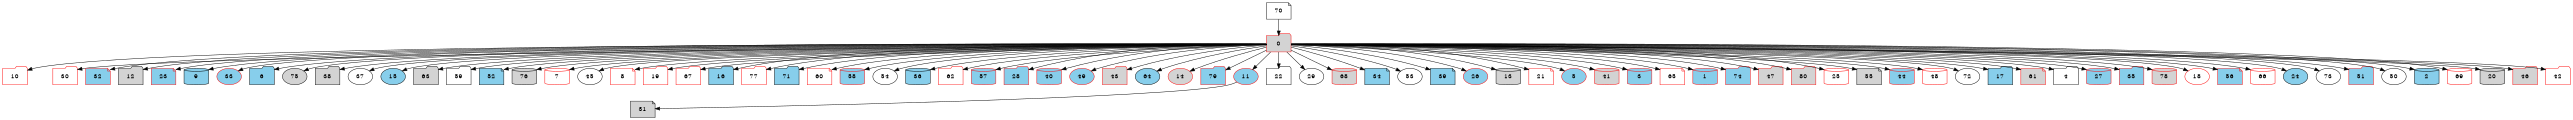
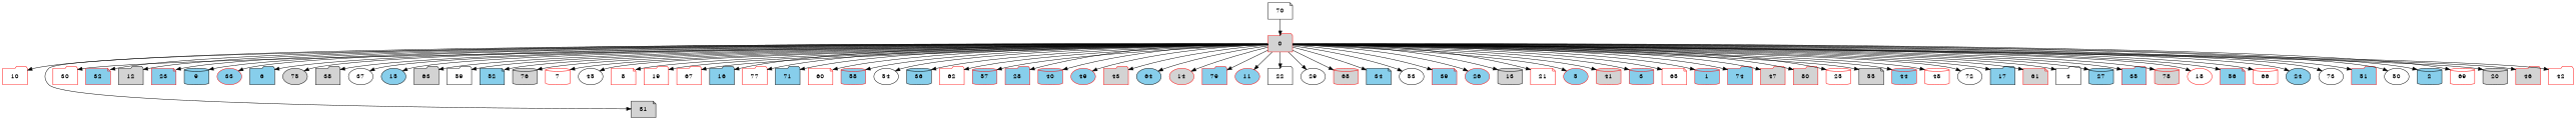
  digraph {
    node [color=red fillcolor=skyblue shape=folder style=filled]
    0 [fillcolor=lightgrey]
    n2 [fillcolor=white label="10\n"]
    n3 [color=black fillcolor=lightgrey label="31\n" shape=note]
    n4 [fillcolor=white label="30\n"]
    n5 [label="32\n" shape=note]
    n6 [color=black fillcolor=lightgrey label="12\n"]
    n7 [label="23\n" shape=note]
    n8 [color=black label="9\n" shape=cylinder]
    n9 [label="33\n" shape=ellipse]
    n10 [color=black label="6\n"]
    n11 [color=black fillcolor=lightgrey label="75\n" shape=ellipse]
    n12 [color=black fillcolor=lightgrey label="38\n"]
    n13 [color=black fillcolor=white label="37\n" shape=ellipse]
    n14 [color=black label="15\n" shape=ellipse]
    n15 [color=black fillcolor=lightgrey label="63\n"]
    n16 [color=black fillcolor=white label="59\n"]
    n17 [color=black label="52\n" shape=note]
    n18 [color=black fillcolor=lightgrey label="76\n" shape=cylinder]
    n19 [fillcolor=white label="7\n" shape=cylinder]
    n20 [color=black fillcolor=white label="45\n" shape=ellipse]
    n21 [fillcolor=white label="8\n" shape=note]
    n22 [fillcolor=white label="19\n"]
    n23 [fillcolor=white label="67\n"]
    n24 [color=black label="16\n"]
    n25 [fillcolor=white label="77\n"]
    n26 [color=black label="71\n"]
    n27 [fillcolor=white label="60\n" shape=note]
    n28 [label="58\n" shape=cylinder]
    n29 [color=black fillcolor=white label="54\n" shape=ellipse]
    n30 [color=black label="36\n" shape=cylinder]
    n31 [fillcolor=white label="62\n"]
    n32 [label="57\n" shape=cylinder]
    n33 [label="28\n"]
    n34 [label="40\n" shape=cylinder]
    n35 [label="49\n" shape=ellipse]
    n36 [fillcolor=lightgrey label="43\n"]
    n37 [color=black label="64\n" shape=ellipse]
    n38 [fillcolor=lightgrey label="14\n" shape=ellipse]
    n39 [label="79\n"]
    n40 [label="11\n" shape=ellipse]
    n41 [color=black fillcolor=white label="22\n"]
    n42 [color=black fillcolor=white label="29\n" shape=ellipse]
    n43 [fillcolor=lightgrey label="68\n" shape=cylinder]
    n44 [color=black label="34\n" shape=note]
    n45 [color=black fillcolor=white label="53\n" shape=ellipse]
-   n46 [color=black label="39\n" shape=note]
+   n46 [label="39\n" shape=note]
    n47 [label="26\n" shape=ellipse]
    n48 [color=black fillcolor=lightgrey label="13\n" shape=cylinder]
    n49 [fillcolor=white label="21\n" shape=note]
    n50 [label="5\n" shape=ellipse]
    n51 [fillcolor=lightgrey label="41\n" shape=cylinder]
    n52 [label="3\n" shape=cylinder]
    n53 [fillcolor=white label="65\n" shape=note]
    n54 [label="1\n" shape=cylinder]
    n55 [label="74\n"]
    n56 [fillcolor=lightgrey label="47\n"]
    n57 [fillcolor=lightgrey label="80\n"]
    n58 [fillcolor=white label="25\n" shape=cylinder]
    n59 [color=black fillcolor=lightgrey label="55\n" shape=note]
    n60 [label="44\n" shape=cylinder]
    n61 [fillcolor=white label="48\n" shape=cylinder]
    n62 [color=black fillcolor=white label="72\n" shape=ellipse]
    n63 [color=black label="17\n"]
    n64 [fillcolor=lightgrey label="61\n" shape=note]
    n65 [color=black fillcolor=white label="4\n"]
-   n66 [label="27\n" shape=cylinder]
+   n66 [color=black label="27\n" shape=cylinder]
    n67 [label="35\n"]
    n68 [fillcolor=lightgrey label="78\n" shape=cylinder]
    n69 [fillcolor=white label="18\n" shape=ellipse]
    n70 [label="56\n" shape=note]
    n71 [fillcolor=white label="66\n" shape=cylinder]
    n72 [color=black label="24\n" shape=ellipse]
    n73 [color=black fillcolor=white label="73\n" shape=ellipse]
    n74 [label="51\n"]
    n75 [color=black fillcolor=white label="50\n" shape=ellipse]
    n76 [color=black label="2\n" shape=cylinder]
    n77 [fillcolor=white label="69\n" shape=cylinder]
    n78 [color=black fillcolor=lightgrey label="20\n" shape=cylinder]
    n79 [fillcolor=lightgrey label="46\n"]
    n80 [fillcolor=white label="42\n"]
    n81 [color=black fillcolor=white label="70\n" shape=note]
    0 -> n2
-   n40 -> n3
+   0 -> n3
    0 -> n4
    0 -> n5
    0 -> n6
    0 -> n7
    0 -> n8
    0 -> n9
    0 -> n10
    0 -> n11
    0 -> n12
    0 -> n13
    0 -> n14
    0 -> n15
    0 -> n16
    0 -> n17
    0 -> n18
    0 -> n19
    0 -> n20
    0 -> n21
    0 -> n22
    0 -> n23
    0 -> n24
    0 -> n25
    0 -> n26
    0 -> n27
    0 -> n28
    0 -> n29
    0 -> n30
    0 -> n31
    0 -> n32
    0 -> n33
    0 -> n34
    0 -> n35
    0 -> n36
    0 -> n37
    0 -> n38
    0 -> n39
    0 -> n40
    0 -> n41
    0 -> n42
    0 -> n43
    0 -> n44
    0 -> n45
    0 -> n46
    0 -> n47
    0 -> n48
    0 -> n49
    0 -> n50
    0 -> n51
    0 -> n52
    0 -> n53
    0 -> n54
    0 -> n55
    0 -> n56
    0 -> n57
    0 -> n58
    0 -> n59
    0 -> n60
    0 -> n61
    0 -> n62
    0 -> n63
    0 -> n64
    0 -> n65
    0 -> n66
    0 -> n67
    0 -> n68
    0 -> n69
    0 -> n70
    0 -> n71
    0 -> n72
    0 -> n73
    0 -> n74
    0 -> n75
    0 -> n76
    0 -> n77
    0 -> n78
    0 -> n79
    0 -> n80
    n81 -> 0
  }
